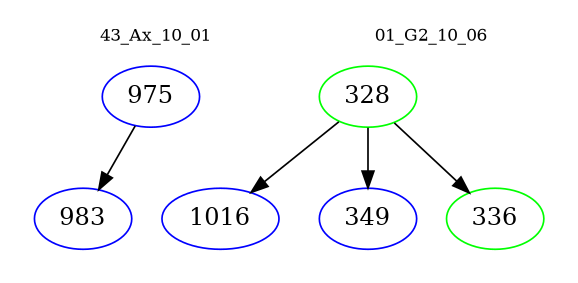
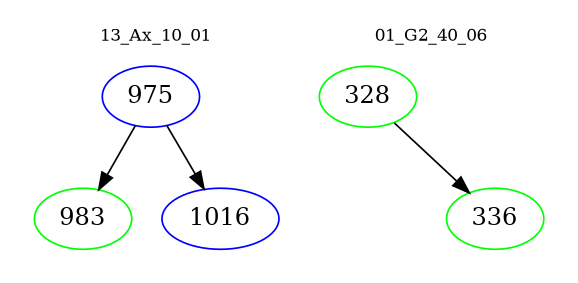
  digraph {
    node [color=blue]
    edge [color=black]
    n1 [label=975]
-   n2 [label=983]
+   n2 [color=green label=983]
    n3 [label=1016]
    n4 [color=green label=328]
-   n5 [label=349]
    n6 [color=green label=336]
    subgraph cluster_1 {
      color=white
      fontsize=10
-     label="43_Ax_10_01"
+     label="13_Ax_10_01"
      n1
      n2
      n3
    }
    subgraph cluster_2 {
      color=white
      fontsize=10
-     label="01_G2_10_06"
+     label="01_G2_40_06"
      n4
-     n5
      n6
    }
    n1 -> n2
-   n4 -> n3
-   n4 -> n5
+   n1 -> n3
    n4 -> n6
  }
